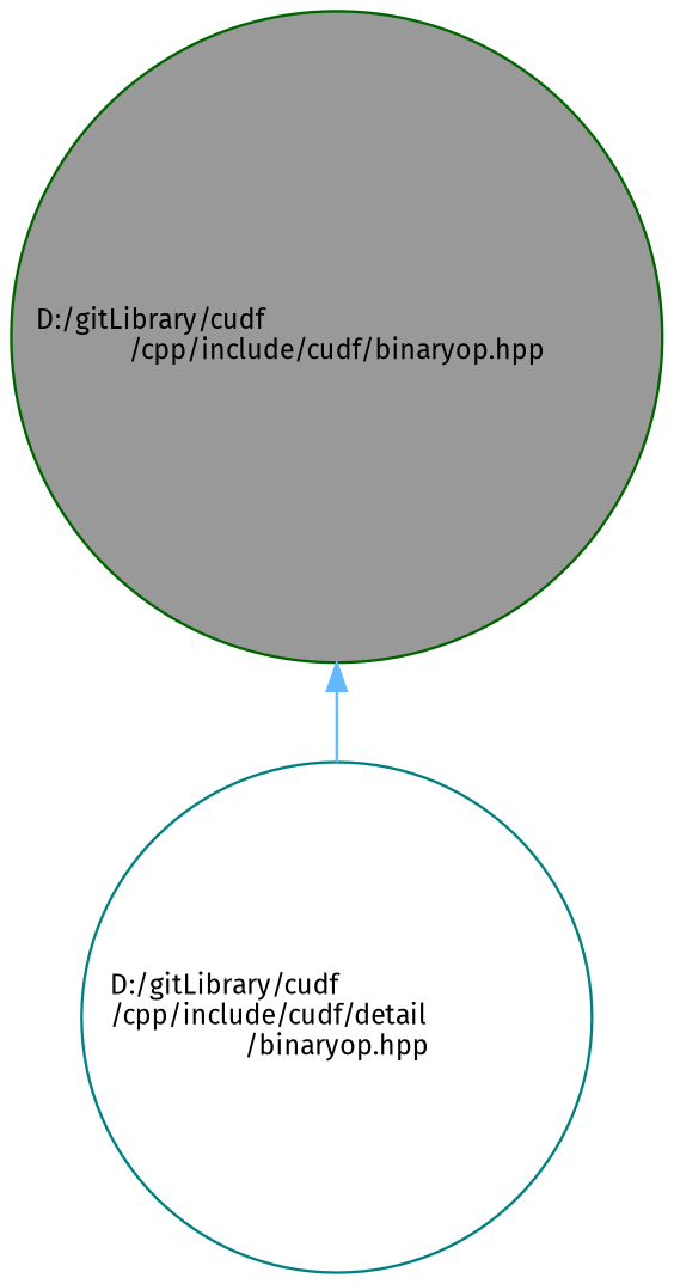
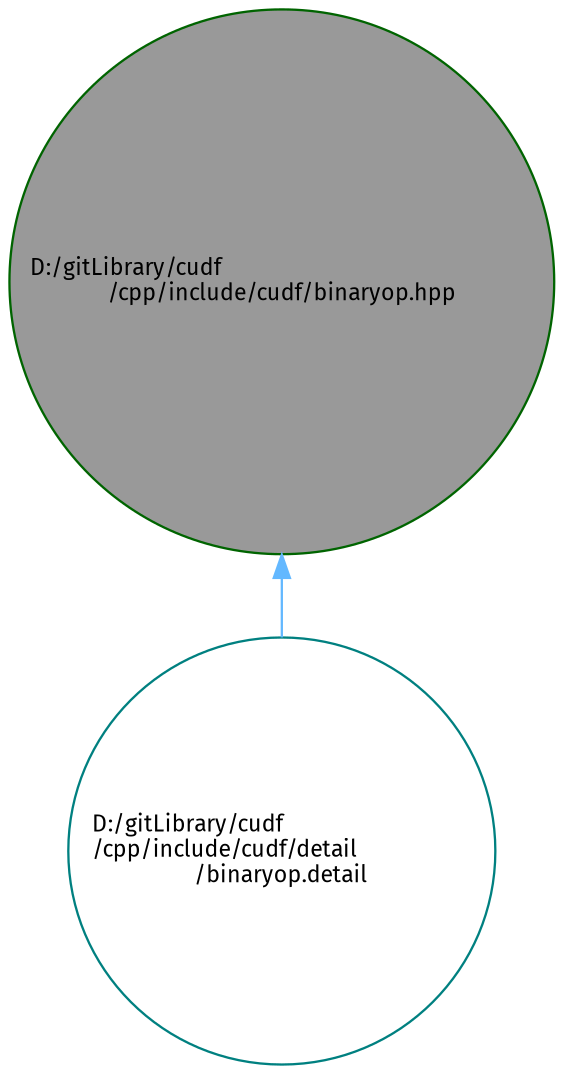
  digraph {
    fontname="Fira Sans"
    node [fontname="Fira Sans" fontsize=10 shape=circle style=filled]
    n1 [color=darkgreen fillcolor=grey60 fontcolor=black height=0.2 label="D:/gitLibrary/cudf\l/cpp/include/cudf/binaryop.hpp" width=0.4]
-   n2 [color=teal fillcolor=white height=0.2 label="D:/gitLibrary/cudf\l/cpp/include/cudf/detail\l/binaryop.hpp" width=0.4]
+   n2 [color=teal fillcolor=white height=0.2 label="D:/gitLibrary/cudf\l/cpp/include/cudf/detail\l/binaryop.detail" width=0.4]
    n1 -> n2 [color=steelblue1 dir=back fontname="Fira Sans" fontsize=10 labelfontname=Helvetica labelfontsize=10 style=solid]
  }
